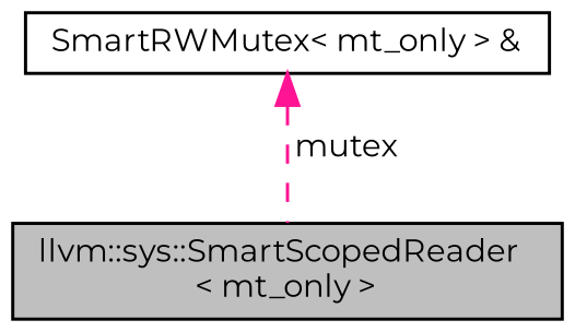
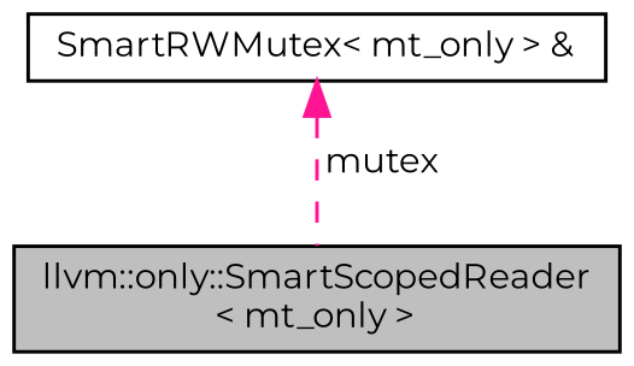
  digraph {
    fontname=Montserrat
    node [color=black fontname=Montserrat fontsize=10 shape=box]
-   n1 [fillcolor=grey75 fontcolor=black height=0.2 label="llvm::sys::SmartScopedReader\l\< mt_only \>" style=filled width=0.4]
+   n1 [fillcolor=grey75 fontcolor=black height=0.2 label="llvm::only::SmartScopedReader\l\< mt_only \>" style=filled width=0.4]
    n2 [height=0.2 label="SmartRWMutex\< mt_only \> &" width=0.4]
    n2 -> n1 [color=deeppink dir=back fontname=Montserrat fontsize=10 label=" mutex" labelfontname=Helvetica labelfontsize=10 style=dashed]
  }
